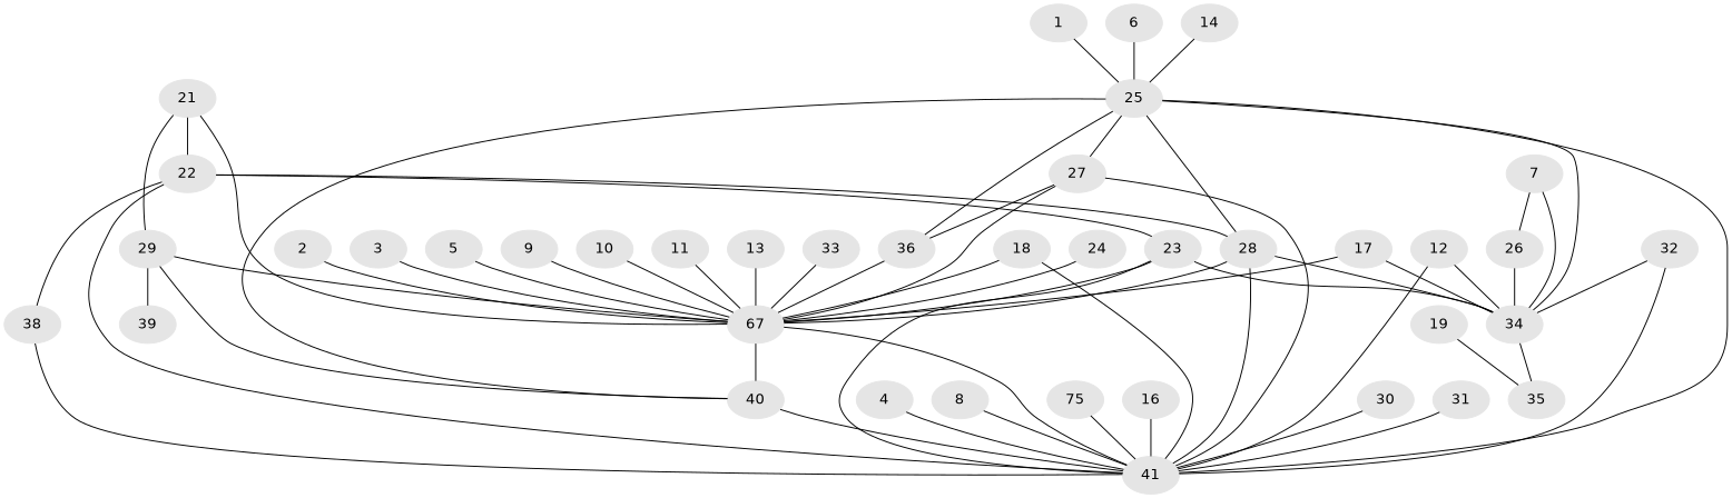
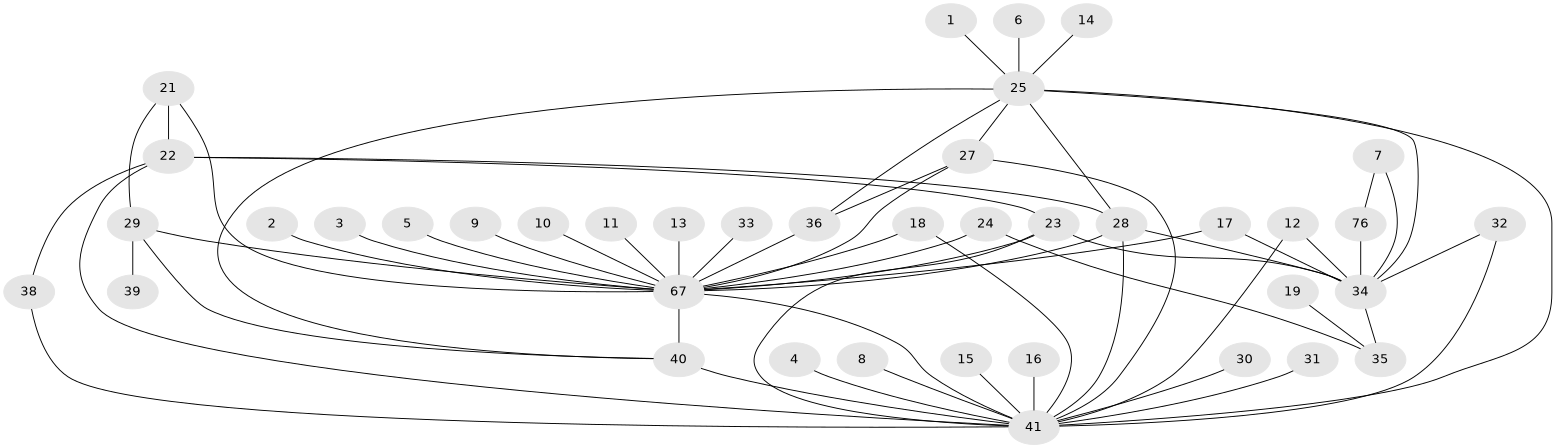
  graph {
    fontname="DejaVu Sans"
    node [color=gray90 fontname="DejaVu Sans" style=filled]
    edge [fontname="DejaVu Sans" weight=1.0]
    1
    25
    41
    34
    28
    27
    36
    40
    n9 [label=67]
    2
    3
    4
    5
    6
    7
-   26
+   26 [label=76]
    35
    8
    9
    10
    11
    12
    13
    14
-   15 [label=75]
+   15
    29
    39
    16
    17
    18
    19
    21
    22
    23
    38
    24
    30
    31
    32
    33
    1 -- 25
    25 -- 41
    25 -- 34
    25 -- 28
    25 -- 27
    25 -- 36
    25 -- 40
    34 -- 35
    28 -- 41
    28 -- 34
    28 -- n9
    27 -- 41
    27 -- 36
    27 -- n9
    36 -- n9
    40 -- 41
    n9 -- 41
    n9 -- 40 [weight=2.0]
    2 -- n9
    3 -- n9
    4 -- 41
    5 -- n9
    6 -- 25
    7 -- 34
    7 -- 26
    26 -- 34 [weight=2.0]
    8 -- 41
    9 -- n9
    10 -- n9
    11 -- n9
    12 -- 41
    12 -- 34
    13 -- n9
    14 -- 25
    15 -- 41
    29 -- 40
    29 -- n9
    29 -- 39
    16 -- 41
    17 -- 34
    17 -- n9
    18 -- 41
    18 -- n9
    19 -- 35
    21 -- n9
    21 -- 29
    21 -- 22
    22 -- 41
    22 -- 28
    22 -- 23
    22 -- 38
    23 -- 41
    23 -- 34
    23 -- n9
    38 -- 41
    24 -- n9
+   24 -- 35
    30 -- 41
    31 -- 41
    32 -- 41
    32 -- 34
    33 -- n9
  }
